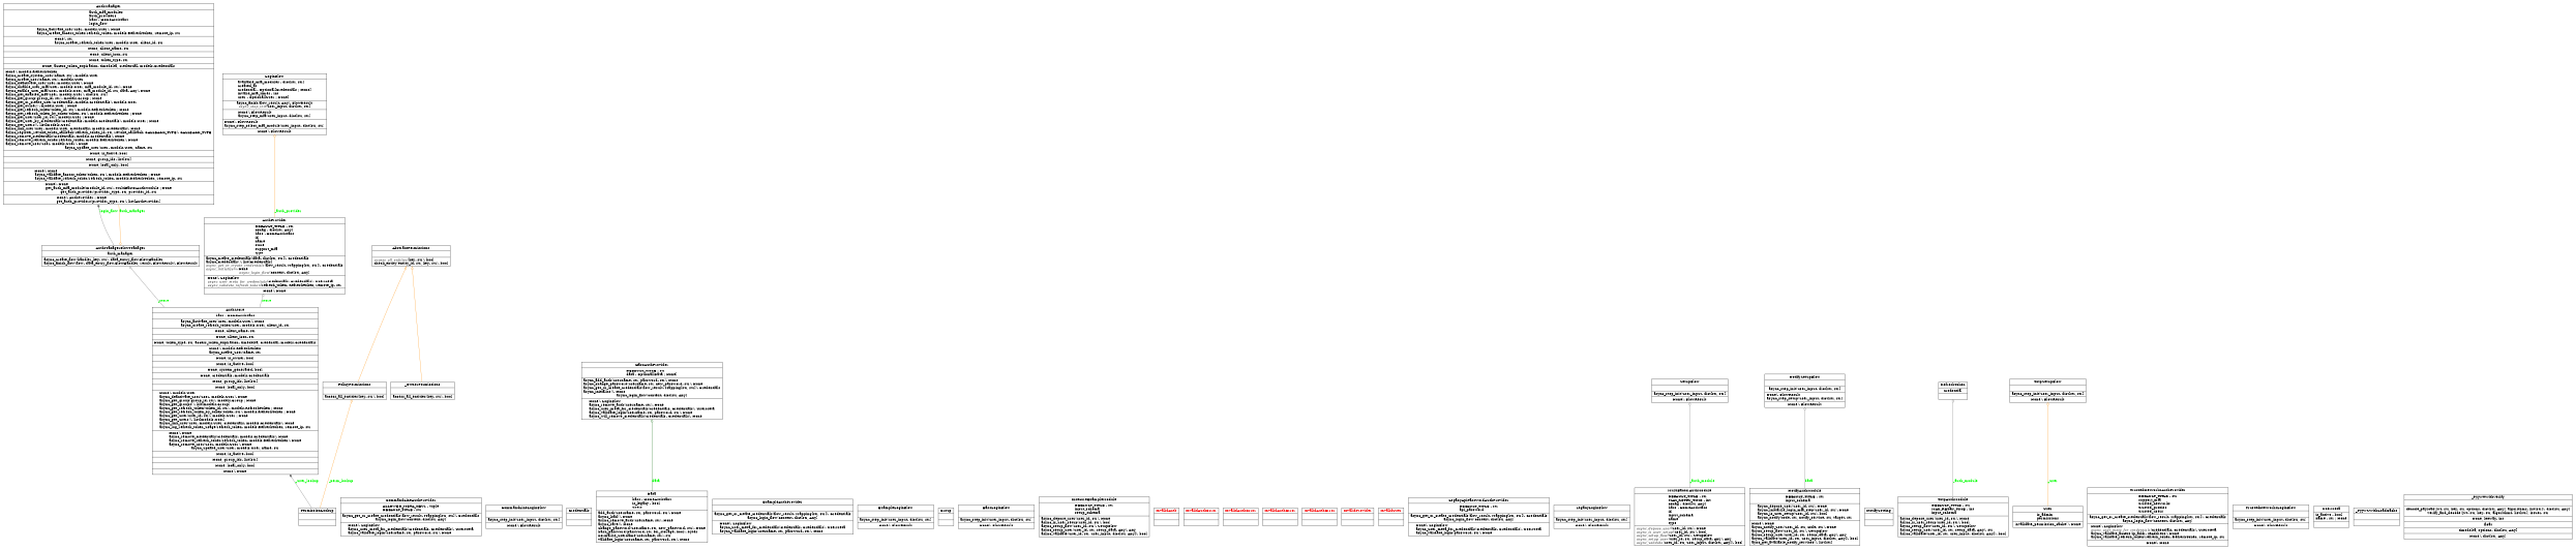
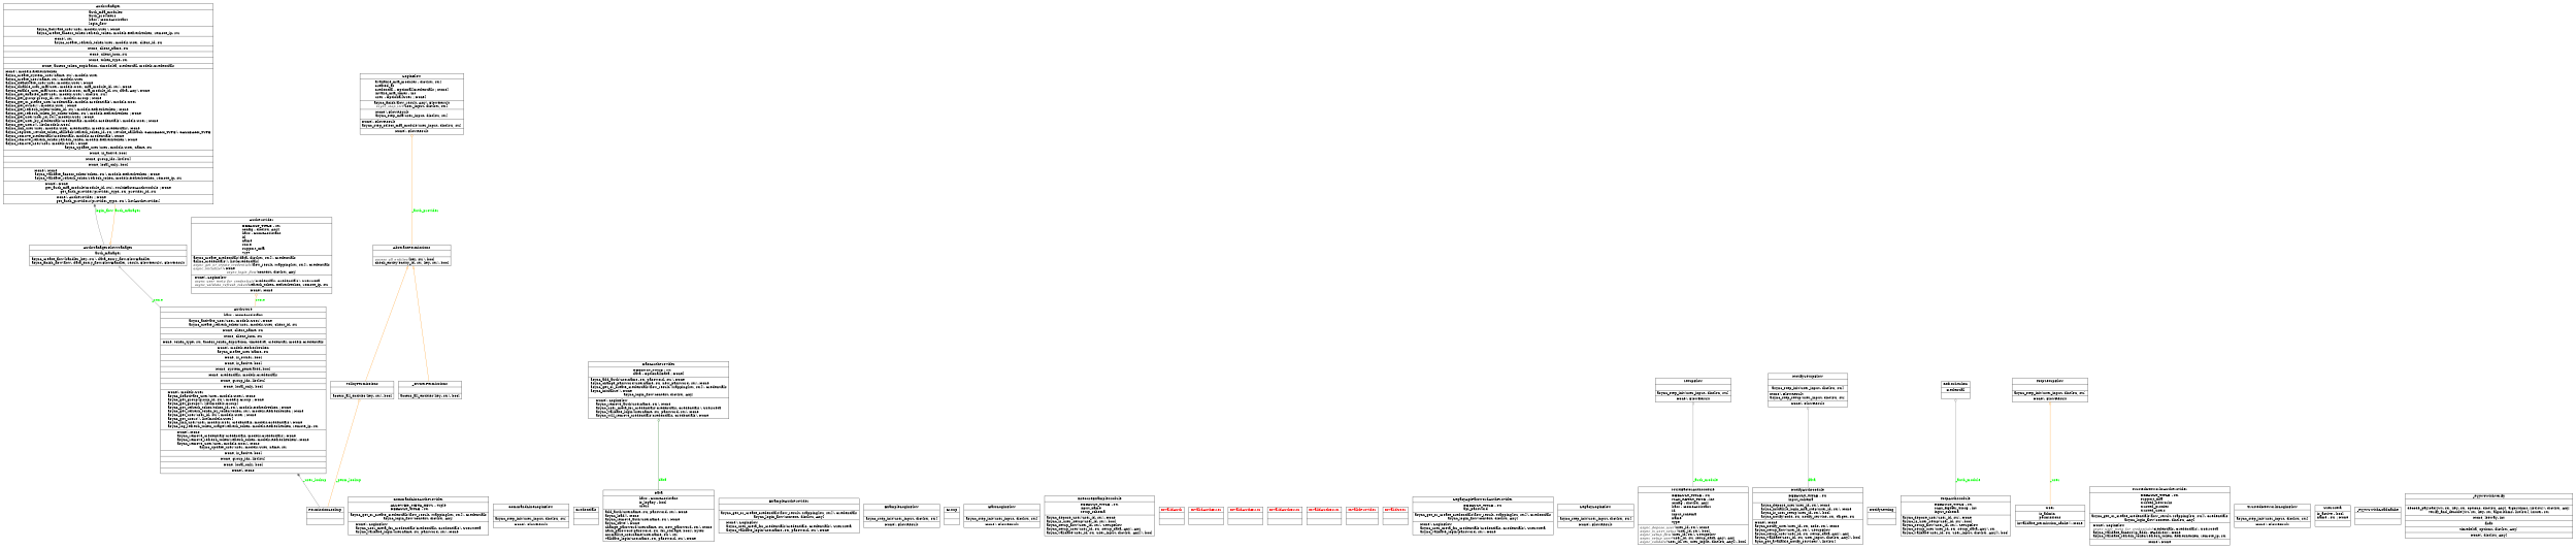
  digraph {
    rankdir=BT
    node [color=black fontcolor=black shape=record style=solid]
    edge [arrowhead=odiamond arrowtail=none color=darkorange fontcolor=green style=solid]
    n1 [label=<{AbstractPermissions|<br ALIGN="LEFT"/>|<I>access_all_entities</I>(key: str): bool<br ALIGN="LEFT"/>check_entity(entity_id: str, key: str): bool<br ALIGN="LEFT"/>}>]
    n2 [label=<{AuthManager|auth_mfa_modules<br ALIGN="LEFT"/>auth_providers<br ALIGN="LEFT"/>hass : HomeAssistant<br ALIGN="LEFT"/>login_flow<br ALIGN="LEFT"/>|async_activate_user(user: models.User): None<br ALIGN="LEFT"/>async_create_access_token(refresh_token: models.RefreshToken, remote_ip: str | None): str<br ALIGN="LEFT"/>async_create_refresh_token(user: models.User, client_id: str | None, client_name: str | None, client_icon: str | None, token_type: str | None, access_token_expiration: timedelta, credential: models.Credentials | None): models.RefreshToken<br ALIGN="LEFT"/>async_create_system_user(name: str): models.User<br ALIGN="LEFT"/>async_create_user(name: str): models.User<br ALIGN="LEFT"/>async_deactivate_user(user: models.User): None<br ALIGN="LEFT"/>async_disable_user_mfa(user: models.User, mfa_module_id: str): None<br ALIGN="LEFT"/>async_enable_user_mfa(user: models.User, mfa_module_id: str, data: Any): None<br ALIGN="LEFT"/>async_get_enabled_mfa(user: models.User): dict[str, str]<br ALIGN="LEFT"/>async_get_group(group_id: str): models.Group \| None<br ALIGN="LEFT"/>async_get_or_create_user(credentials: models.Credentials): models.User<br ALIGN="LEFT"/>async_get_owner(): models.User \| None<br ALIGN="LEFT"/>async_get_refresh_token(token_id: str): models.RefreshToken \| None<br ALIGN="LEFT"/>async_get_refresh_token_by_token(token: str): models.RefreshToken \| None<br ALIGN="LEFT"/>async_get_user(user_id: str): models.User \| None<br ALIGN="LEFT"/>async_get_user_by_credentials(credentials: models.Credentials): models.User \| None<br ALIGN="LEFT"/>async_get_users(): list[models.User]<br ALIGN="LEFT"/>async_link_user(user: models.User, credentials: models.Credentials): None<br ALIGN="LEFT"/>async_register_revoke_token_callback(refresh_token_id: str, revoke_callback: CALLBACK_TYPE): CALLBACK_TYPE<br ALIGN="LEFT"/>async_remove_credentials(credentials: models.Credentials): None<br ALIGN="LEFT"/>async_remove_refresh_token(refresh_token: models.RefreshToken): None<br ALIGN="LEFT"/>async_remove_user(user: models.User): None<br ALIGN="LEFT"/>async_update_user(user: models.User, name: str | None, is_active: bool | None, group_ids: list[str] | None, local_only: bool | None): None<br ALIGN="LEFT"/>async_validate_access_token(token: str): models.RefreshToken \| None<br ALIGN="LEFT"/>async_validate_refresh_token(refresh_token: models.RefreshToken, remote_ip: str | None): None<br ALIGN="LEFT"/>get_auth_mfa_module(module_id: str): MultiFactorAuthModule \| None<br ALIGN="LEFT"/>get_auth_provider(provider_type: str, provider_id: str | None): AuthProvider \| None<br ALIGN="LEFT"/>get_auth_providers(provider_type: str): list[AuthProvider]<br ALIGN="LEFT"/>}>]
    n3 [label=<{AuthManagerFlowManager|auth_manager<br ALIGN="LEFT"/>|async_create_flow(handler_key: str): data_entry_flow.FlowHandler<br ALIGN="LEFT"/>async_finish_flow(flow: data_entry_flow.FlowHandler, result: FlowResult): FlowResult<br ALIGN="LEFT"/>}>]
    n4 [label=<{AuthProvider|DEFAULT_TITLE : str<br ALIGN="LEFT"/>config : dict[str, Any]<br ALIGN="LEFT"/>hass : HomeAssistant<br ALIGN="LEFT"/>id<br ALIGN="LEFT"/>name<br ALIGN="LEFT"/>store<br ALIGN="LEFT"/>support_mfa<br ALIGN="LEFT"/>type<br ALIGN="LEFT"/>|async_create_credentials(data: dict[str, str]): Credentials<br ALIGN="LEFT"/>async_credentials(): list[Credentials]<br ALIGN="LEFT"/><I>async_get_or_create_credentials</I>(flow_result: Mapping[str, str]): Credentials<br ALIGN="LEFT"/><I>async_initialize</I>(): None<br ALIGN="LEFT"/><I>async_login_flow</I>(context: dict[str, Any] | None): LoginFlow<br ALIGN="LEFT"/><I>async_user_meta_for_credentials</I>(credentials: Credentials): UserMeta<br ALIGN="LEFT"/><I>async_validate_refresh_token</I>(refresh_token: RefreshToken, remote_ip: str | None): None<br ALIGN="LEFT"/>}>]
    n5 [label=<{LoginFlow|available_mfa_modules : dict[str, str]<br ALIGN="LEFT"/>created_at<br ALIGN="LEFT"/>credential : Optional[Credentials \| None]<br ALIGN="LEFT"/>invalid_mfa_times : int<br ALIGN="LEFT"/>user : Optional[User \| None]<br ALIGN="LEFT"/>|async_finish(flow_result: Any): FlowResult<br ALIGN="LEFT"/><I>async_step_init</I>(user_input: dict[str, str] | None): FlowResult<br ALIGN="LEFT"/>async_step_mfa(user_input: dict[str, str] | None): FlowResult<br ALIGN="LEFT"/>async_step_select_mfa_module(user_input: dict[str, str] | None): FlowResult<br ALIGN="LEFT"/>}>]
    n6 [label=<{AuthStore|hass : HomeAssistant<br ALIGN="LEFT"/>|async_activate_user(user: models.User): None<br ALIGN="LEFT"/>async_create_refresh_token(user: models.User, client_id: str | None, client_name: str | None, client_icon: str | None, token_type: str, access_token_expiration: timedelta, credential: models.Credentials | None): models.RefreshToken<br ALIGN="LEFT"/>async_create_user(name: str | None, is_owner: bool | None, is_active: bool | None, system_generated: bool | None, credentials: models.Credentials | None, group_ids: list[str] | None, local_only: bool | None): models.User<br ALIGN="LEFT"/>async_deactivate_user(user: models.User): None<br ALIGN="LEFT"/>async_get_group(group_id: str): models.Group \| None<br ALIGN="LEFT"/>async_get_groups(): list[models.Group]<br ALIGN="LEFT"/>async_get_refresh_token(token_id: str): models.RefreshToken \| None<br ALIGN="LEFT"/>async_get_refresh_token_by_token(token: str): models.RefreshToken \| None<br ALIGN="LEFT"/>async_get_user(user_id: str): models.User \| None<br ALIGN="LEFT"/>async_get_users(): list[models.User]<br ALIGN="LEFT"/>async_link_user(user: models.User, credentials: models.Credentials): None<br ALIGN="LEFT"/>async_log_refresh_token_usage(refresh_token: models.RefreshToken, remote_ip: str | None): None<br ALIGN="LEFT"/>async_remove_credentials(credentials: models.Credentials): None<br ALIGN="LEFT"/>async_remove_refresh_token(refresh_token: models.RefreshToken): None<br ALIGN="LEFT"/>async_remove_user(user: models.User): None<br ALIGN="LEFT"/>async_update_user(user: models.User, name: str | None, is_active: bool | None, group_ids: list[str] | None, local_only: bool | None): None<br ALIGN="LEFT"/>}>]
    n7 [label=<{CommandLineAuthProvider|ALLOWED_META_KEYS : tuple<br ALIGN="LEFT"/>DEFAULT_TITLE : str<br ALIGN="LEFT"/>|async_get_or_create_credentials(flow_result: Mapping[str, str]): Credentials<br ALIGN="LEFT"/>async_login_flow(context: dict[str, Any] | None): LoginFlow<br ALIGN="LEFT"/>async_user_meta_for_credentials(credentials: Credentials): UserMeta<br ALIGN="LEFT"/>async_validate_login(username: str, password: str): None<br ALIGN="LEFT"/>}>]
    n8 [label=<{CommandLineLoginFlow|<br ALIGN="LEFT"/>|async_step_init(user_input: dict[str, str] | None): FlowResult<br ALIGN="LEFT"/>}>]
    n9 [label=<{Credentials|<br ALIGN="LEFT"/>|}>]
    n10 [label=<{Data|hass : HomeAssistant<br ALIGN="LEFT"/>is_legacy : bool<br ALIGN="LEFT"/>users<br ALIGN="LEFT"/>|add_auth(username: str, password: str): None<br ALIGN="LEFT"/>async_load(): None<br ALIGN="LEFT"/>async_remove_auth(username: str): None<br ALIGN="LEFT"/>async_save(): None<br ALIGN="LEFT"/>change_password(username: str, new_password: str): None<br ALIGN="LEFT"/>hash_password(password: str, for_storage: bool): bytes<br ALIGN="LEFT"/>normalize_username(username: str): str<br ALIGN="LEFT"/>validate_login(username: str, password: str): None<br ALIGN="LEFT"/>}>]
    n11 [label=<{HassAuthProvider|DEFAULT_TITLE : str<br ALIGN="LEFT"/>data : Optional[Data \| None]<br ALIGN="LEFT"/>|async_add_auth(username: str, password: str): None<br ALIGN="LEFT"/>async_change_password(username: str, new_password: str): None<br ALIGN="LEFT"/>async_get_or_create_credentials(flow_result: Mapping[str, str]): Credentials<br ALIGN="LEFT"/>async_initialize(): None<br ALIGN="LEFT"/>async_login_flow(context: dict[str, Any] | None): LoginFlow<br ALIGN="LEFT"/>async_remove_auth(username: str): None<br ALIGN="LEFT"/>async_user_meta_for_credentials(credentials: Credentials): UserMeta<br ALIGN="LEFT"/>async_validate_login(username: str, password: str): None<br ALIGN="LEFT"/>async_will_remove_credentials(credentials: Credentials): None<br ALIGN="LEFT"/>}>]
    n12 [label=<{ExampleAuthProvider|<br ALIGN="LEFT"/>|async_get_or_create_credentials(flow_result: Mapping[str, str]): Credentials<br ALIGN="LEFT"/>async_login_flow(context: dict[str, Any] | None): LoginFlow<br ALIGN="LEFT"/>async_user_meta_for_credentials(credentials: Credentials): UserMeta<br ALIGN="LEFT"/>async_validate_login(username: str, password: str): None<br ALIGN="LEFT"/>}>]
    n13 [label=<{ExampleLoginFlow|<br ALIGN="LEFT"/>|async_step_init(user_input: dict[str, str] | None): FlowResult<br ALIGN="LEFT"/>}>]
    n14 [label=<{Group|<br ALIGN="LEFT"/>|}>]
    n15 [label=<{HassLoginFlow|<br ALIGN="LEFT"/>|async_step_init(user_input: dict[str, str] | None): FlowResult<br ALIGN="LEFT"/>}>]
-   n16 [label=<{InsecureExampleModule|DEFAULT_TITLE : str<br ALIGN="LEFT"/>input_schema<br ALIGN="LEFT"/>setup_schema<br ALIGN="LEFT"/>|async_depose_user(user_id: str): None<br ALIGN="LEFT"/>async_is_user_setup(user_id: str): bool<br ALIGN="LEFT"/>async_setup_flow(user_id: str): SetupFlow<br ALIGN="LEFT"/>async_setup_user(user_id: str, setup_data: Any): Any<br ALIGN="LEFT"/>async_validate(user_id: str, user_input: dict[str, Any]): bool<br ALIGN="LEFT"/>}>]
+   n16 [label=<{InsecureExampleModule|DEFAULT_TITLE : str<br ALIGN="LEFT"/>input_name<br ALIGN="LEFT"/>setup_schema<br ALIGN="LEFT"/>|async_depose_user(user_id: str): None<br ALIGN="LEFT"/>async_is_user_setup(user_id: str): bool<br ALIGN="LEFT"/>async_setup_flow(user_id: str): SetupFlow<br ALIGN="LEFT"/>async_setup_user(user_id: str, setup_data: Any): Any<br ALIGN="LEFT"/>async_validate(user_id: str, user_input: dict[str, Any]): bool<br ALIGN="LEFT"/>}>]
    n17 [fontcolor=red label=<{InvalidAuth|<br ALIGN="LEFT"/>|}>]
    n18 [fontcolor=red label=<{InvalidAuthError|<br ALIGN="LEFT"/>|}>]
    n19 [fontcolor=red label=<{InvalidAuthError|<br ALIGN="LEFT"/>|}>]
    n20 [fontcolor=red label=<{InvalidAuthError|<br ALIGN="LEFT"/>|}>]
    n21 [fontcolor=red label=<{InvalidAuthError|<br ALIGN="LEFT"/>|}>]
    n22 [fontcolor=red label=<{InvalidProvider|<br ALIGN="LEFT"/>|}>]
    n23 [fontcolor=red label=<{InvalidUser|<br ALIGN="LEFT"/>|}>]
    n24 [label=<{LegacyApiPasswordAuthProvider|DEFAULT_TITLE : str<br ALIGN="LEFT"/>api_password<br ALIGN="LEFT"/>|async_get_or_create_credentials(flow_result: Mapping[str, str]): Credentials<br ALIGN="LEFT"/>async_login_flow(context: dict[str, Any] | None): LoginFlow<br ALIGN="LEFT"/>async_user_meta_for_credentials(credentials: Credentials): UserMeta<br ALIGN="LEFT"/>async_validate_login(password: str): None<br ALIGN="LEFT"/>}>]
    n25 [label=<{LegacyLoginFlow|<br ALIGN="LEFT"/>|async_step_init(user_input: dict[str, str] | None): FlowResult<br ALIGN="LEFT"/>}>]
    n26 [label=<{MultiFactorAuthModule|DEFAULT_TITLE : str<br ALIGN="LEFT"/>MAX_RETRY_TIME : int<br ALIGN="LEFT"/>config : dict[str, Any]<br ALIGN="LEFT"/>hass : HomeAssistant<br ALIGN="LEFT"/>id<br ALIGN="LEFT"/>input_schema<br ALIGN="LEFT"/>name<br ALIGN="LEFT"/>type<br ALIGN="LEFT"/>|<I>async_depose_user</I>(user_id: str): None<br ALIGN="LEFT"/><I>async_is_user_setup</I>(user_id: str): bool<br ALIGN="LEFT"/><I>async_setup_flow</I>(user_id: str): SetupFlow<br ALIGN="LEFT"/><I>async_setup_user</I>(user_id: str, setup_data: Any): Any<br ALIGN="LEFT"/><I>async_validate</I>(user_id: str, user_input: dict[str, Any]): bool<br ALIGN="LEFT"/>}>]
    n27 [label=<{SetupFlow|<br ALIGN="LEFT"/>|async_step_init(user_input: dict[str, str] | None): FlowResult<br ALIGN="LEFT"/>}>]
    n28 [label=<{NotifyAuthModule|DEFAULT_TITLE : str<br ALIGN="LEFT"/>input_schema<br ALIGN="LEFT"/>|async_depose_user(user_id: str): None<br ALIGN="LEFT"/>async_initialize_login_mfa_step(user_id: str): None<br ALIGN="LEFT"/>async_is_user_setup(user_id: str): bool<br ALIGN="LEFT"/>async_notify(code: str, notify_service: str, target: str | None): None<br ALIGN="LEFT"/>async_notify_user(user_id: str, code: str): None<br ALIGN="LEFT"/>async_setup_flow(user_id: str): SetupFlow<br ALIGN="LEFT"/>async_setup_user(user_id: str, setup_data: Any): Any<br ALIGN="LEFT"/>async_validate(user_id: str, user_input: dict[str, Any]): bool<br ALIGN="LEFT"/>aync_get_available_notify_services(): list[str]<br ALIGN="LEFT"/>}>]
    n29 [label=<{NotifySetupFlow|<br ALIGN="LEFT"/>|async_step_init(user_input: dict[str, str] | None): FlowResult<br ALIGN="LEFT"/>async_step_setup(user_input: dict[str, str] | None): FlowResult<br ALIGN="LEFT"/>}>]
    n30 [label=<{NotifySetting|<br ALIGN="LEFT"/>|}>]
    n31 [label=<{PermissionLookup|<br ALIGN="LEFT"/>|}>]
    n32 [label=<{PolicyPermissions|<br ALIGN="LEFT"/>|access_all_entities(key: str): bool<br ALIGN="LEFT"/>}>]
    n33 [label=<{RefreshToken|credential<br ALIGN="LEFT"/>|}>]
    n34 [label=<{TotpAuthModule|DEFAULT_TITLE : str<br ALIGN="LEFT"/>MAX_RETRY_TIME : int<br ALIGN="LEFT"/>input_schema<br ALIGN="LEFT"/>|async_depose_user(user_id: str): None<br ALIGN="LEFT"/>async_is_user_setup(user_id: str): bool<br ALIGN="LEFT"/>async_setup_flow(user_id: str): SetupFlow<br ALIGN="LEFT"/>async_setup_user(user_id: str, setup_data: Any): str<br ALIGN="LEFT"/>async_validate(user_id: str, user_input: dict[str, Any]): bool<br ALIGN="LEFT"/>}>]
    n35 [label=<{TotpSetupFlow|<br ALIGN="LEFT"/>|async_step_init(user_input: dict[str, str] | None): FlowResult<br ALIGN="LEFT"/>}>]
    n36 [label=<{TrustedNetworksAuthProvider|DEFAULT_TITLE : str<br ALIGN="LEFT"/>support_mfa<br ALIGN="LEFT"/>trusted_networks<br ALIGN="LEFT"/>trusted_proxies<br ALIGN="LEFT"/>trusted_users<br ALIGN="LEFT"/>|async_get_or_create_credentials(flow_result: Mapping[str, str]): Credentials<br ALIGN="LEFT"/>async_login_flow(context: dict[str, Any] | None): LoginFlow<br ALIGN="LEFT"/><I>async_user_meta_for_credentials</I>(credentials: Credentials): UserMeta<br ALIGN="LEFT"/>async_validate_access(ip_addr: IPAddress): None<br ALIGN="LEFT"/>async_validate_refresh_token(refresh_token: RefreshToken, remote_ip: str | None): None<br ALIGN="LEFT"/>}>]
    n37 [label=<{TrustedNetworksLoginFlow|<br ALIGN="LEFT"/>|async_step_init(user_input: dict[str, str] | None): FlowResult<br ALIGN="LEFT"/>}>]
    n38 [label=<{User|is_admin<br ALIGN="LEFT"/>permissions<br ALIGN="LEFT"/>|invalidate_permission_cache(): None<br ALIGN="LEFT"/>}>]
    n39 [label=<{UserMeta|is_active : bool<br ALIGN="LEFT"/>name : str \| None<br ALIGN="LEFT"/>|}>]
    n40 [label=<{_OwnerPermissions|<br ALIGN="LEFT"/>|access_all_entities(key: str): bool<br ALIGN="LEFT"/>}>]
    n41 [label=<{_PyJWSWithLoadCache|<br ALIGN="LEFT"/>|}>]
    n42 [label=<{_PyJWTWithVerify|<br ALIGN="LEFT"/>|decode_payload(jwt: str, key: str, options: dict[str, Any], algorithms: list[str]): dict[str, Any]<br ALIGN="LEFT"/>verify_and_decode(jwt: str, key: str, algorithms: list[str], issuer: str | None, leeway: int | float | timedelta, options: dict[str, Any] | None): dict[str, Any]<br ALIGN="LEFT"/>}>]
    n2 -> n3 [label=auth_manager]
    n3 -> n2 [arrowhead=diamond color=gray40 label=login_flow]
-   n4 -> n5 [label=_auth_provider]
+   n1 -> n5 [label=_auth_provider]
    n6 -> n3 [color=gray40 label=_store]
-   n6 -> n4 [color=gray40 label=store]
+   n6 -> n4 [label=store]
    n10 -> n11 [color=darkgreen label=data]
    n26 -> n27 [color=gray40 label=_auth_module]
    n28 -> n29 [color=gray40 label=data]
    n31 -> n6 [arrowhead=diamond color=gray40 label=_user_lookup]
    n31 -> n32 [label=_perm_lookup]
    n32 -> n1 [arrowhead=empty fontcolor="" style=""]
    n34 -> n33 [color=gray40 label=_auth_module]
    n38 -> n35 [label=_user]
    n40 -> n1 [arrowhead=empty fontcolor="" style=""]
  }
